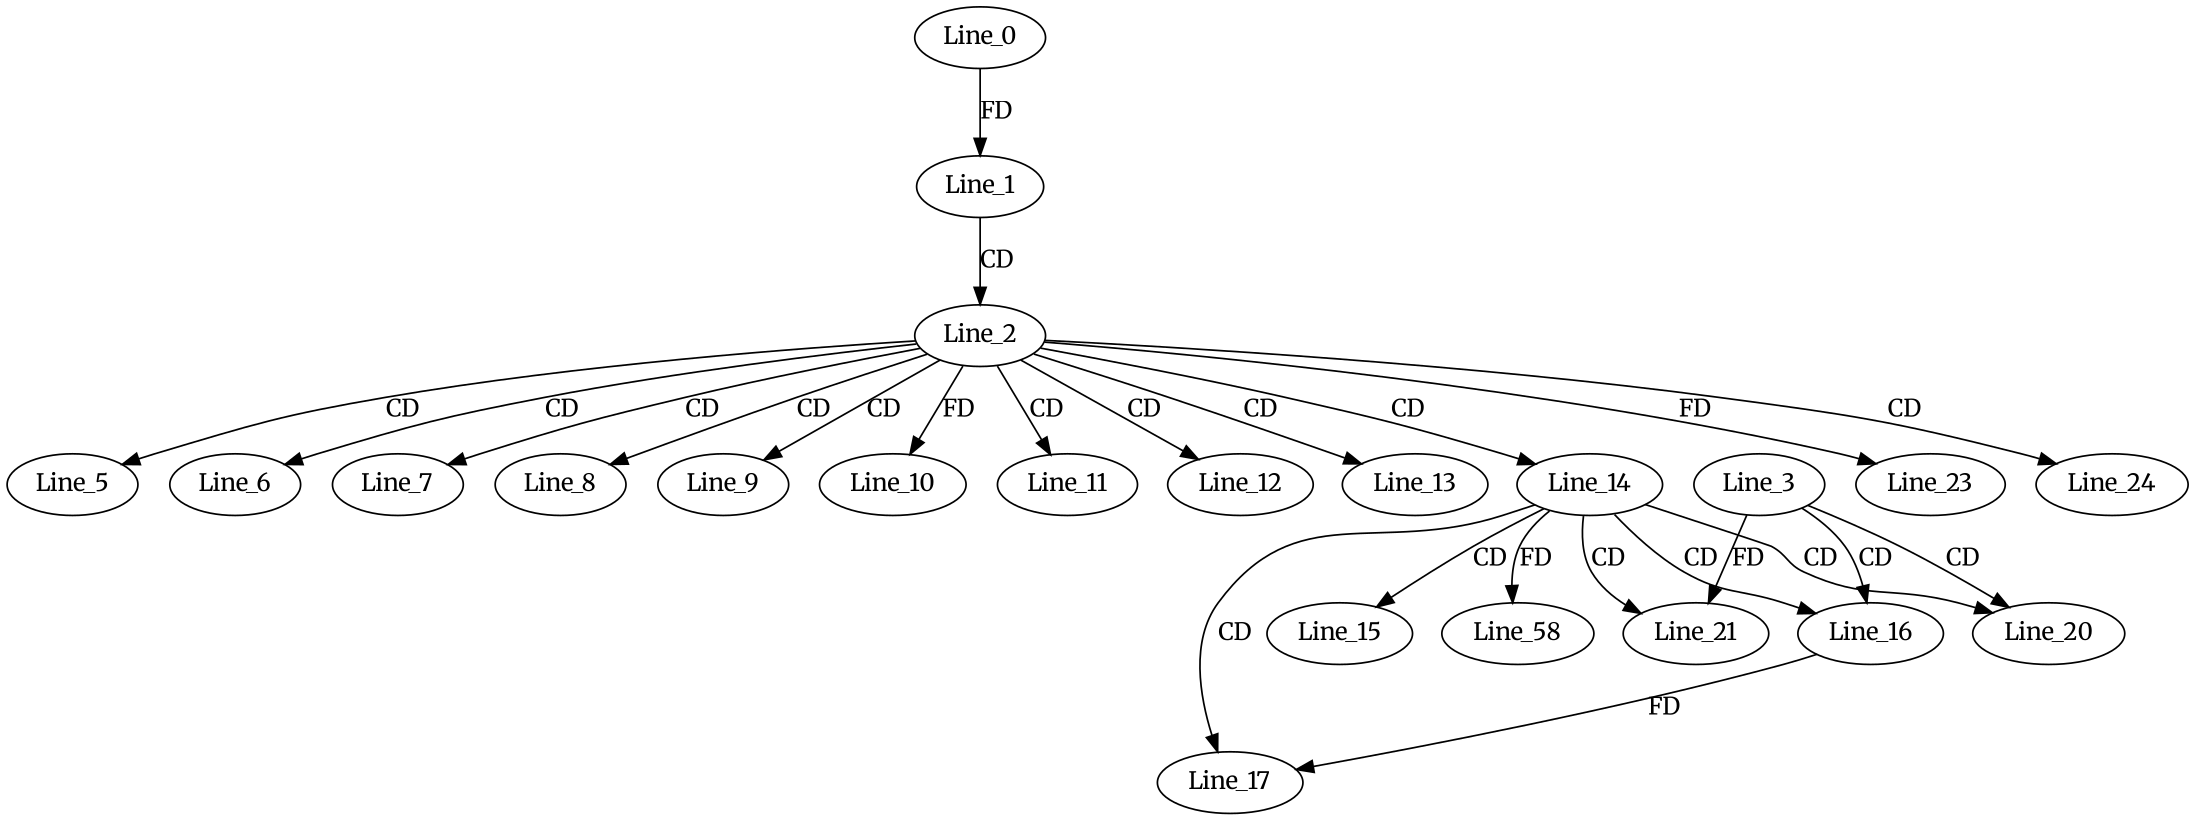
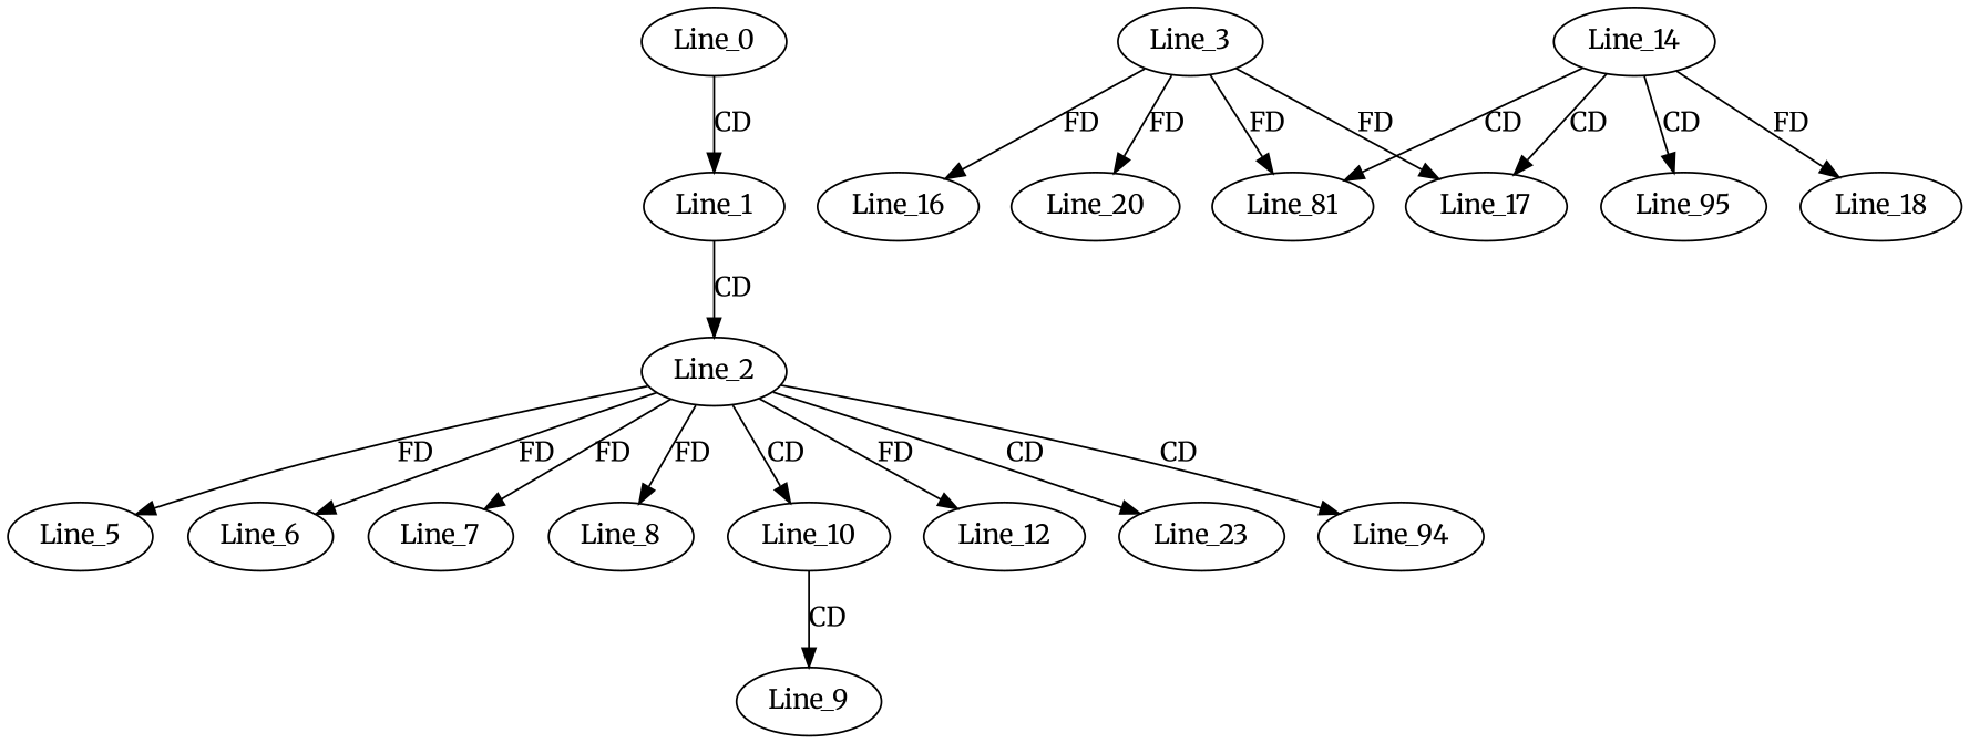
  digraph {
    fontname=Merriweather
    node [fontname=Merriweather]
    edge [fontname=Merriweather]
    Line_0
    Line_1
    Line_2
    Line_5
    Line_6
    Line_7
    Line_8
    Line_9
    Line_10
-   Line_11
    Line_12
-   Line_13
    Line_14
    Line_23
-   Line_24
+   Line_24 [label=Line_94]
    Line_3
    Line_16
    Line_17
    Line_20
-   Line_21
-   Line_15
-   Line_18 [label=Line_58]
-   Line_0 -> Line_1 [label=FD]
+   Line_21 [label=Line_81]
+   Line_15 [label=Line_95]
+   Line_18
+   Line_0 -> Line_1 [label=CD]
    Line_1 -> Line_2 [label=CD]
-   Line_2 -> Line_5 [label=CD]
-   Line_2 -> Line_6 [label=CD]
-   Line_2 -> Line_7 [label=CD]
-   Line_2 -> Line_8 [label=CD]
-   Line_2 -> Line_9 [label=CD]
-   Line_2 -> Line_10 [label=FD]
-   Line_2 -> Line_11 [label=CD]
-   Line_2 -> Line_12 [label=CD]
-   Line_2 -> Line_13 [label=CD]
-   Line_2 -> Line_14 [label=CD]
-   Line_2 -> Line_23 [label=FD]
+   Line_2 -> Line_5 [label=FD]
+   Line_2 -> Line_6 [label=FD]
+   Line_2 -> Line_7 [label=FD]
+   Line_2 -> Line_8 [label=FD]
+   Line_10 -> Line_9 [label=CD]
+   Line_2 -> Line_10 [label=CD]
+   Line_2 -> Line_12 [label=FD]
+   Line_2 -> Line_23 [label=CD]
    Line_2 -> Line_24 [label=CD]
-   Line_14 -> Line_16 [label=CD]
    Line_14 -> Line_17 [label=CD]
-   Line_14 -> Line_20 [label=CD]
    Line_14 -> Line_21 [label=CD]
    Line_14 -> Line_15 [label=CD]
    Line_14 -> Line_18 [label=FD]
-   Line_3 -> Line_16 [label=CD]
-   Line_16 -> Line_17 [label=FD]
-   Line_3 -> Line_20 [label=CD]
+   Line_3 -> Line_16 [label=FD]
+   Line_3 -> Line_17 [label=FD]
+   Line_3 -> Line_20 [label=FD]
    Line_3 -> Line_21 [label=FD]
  }
